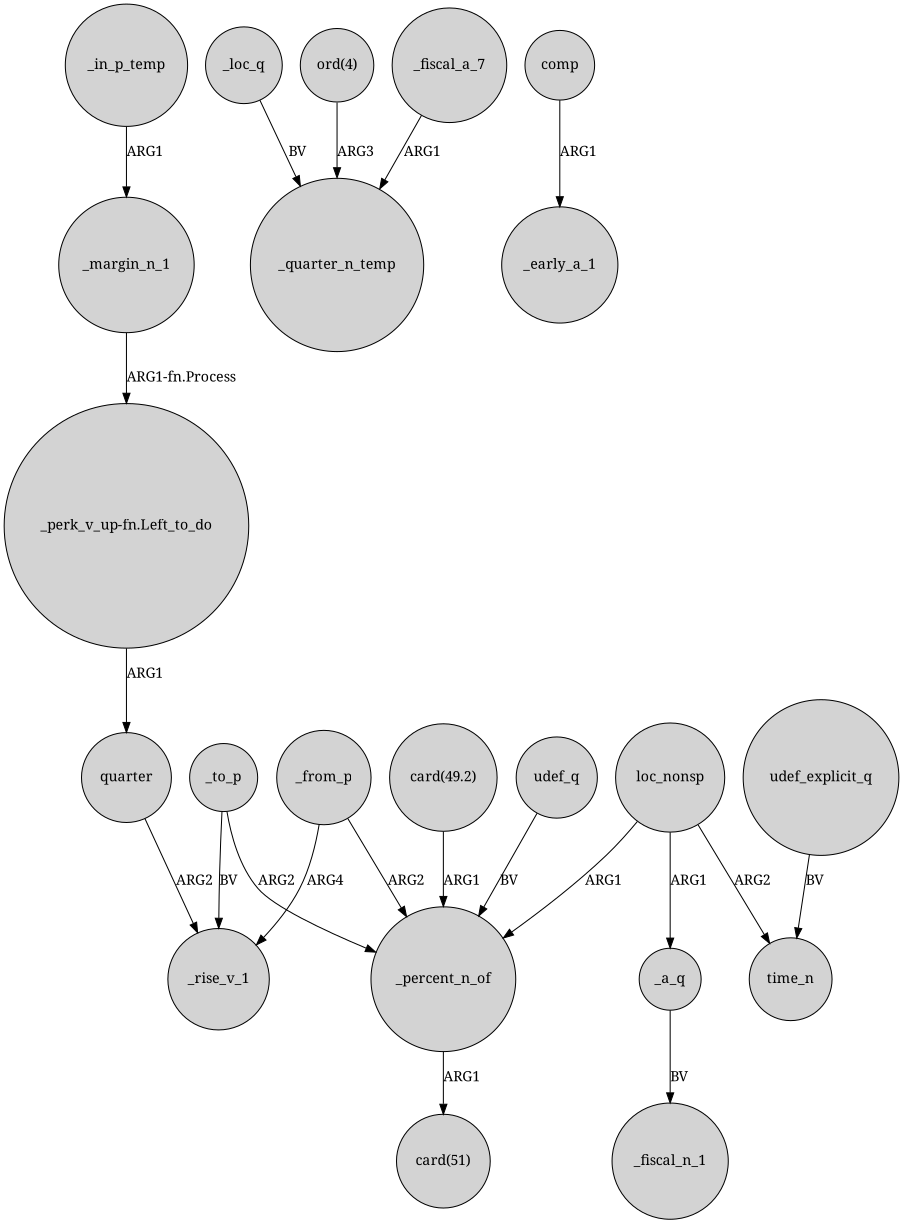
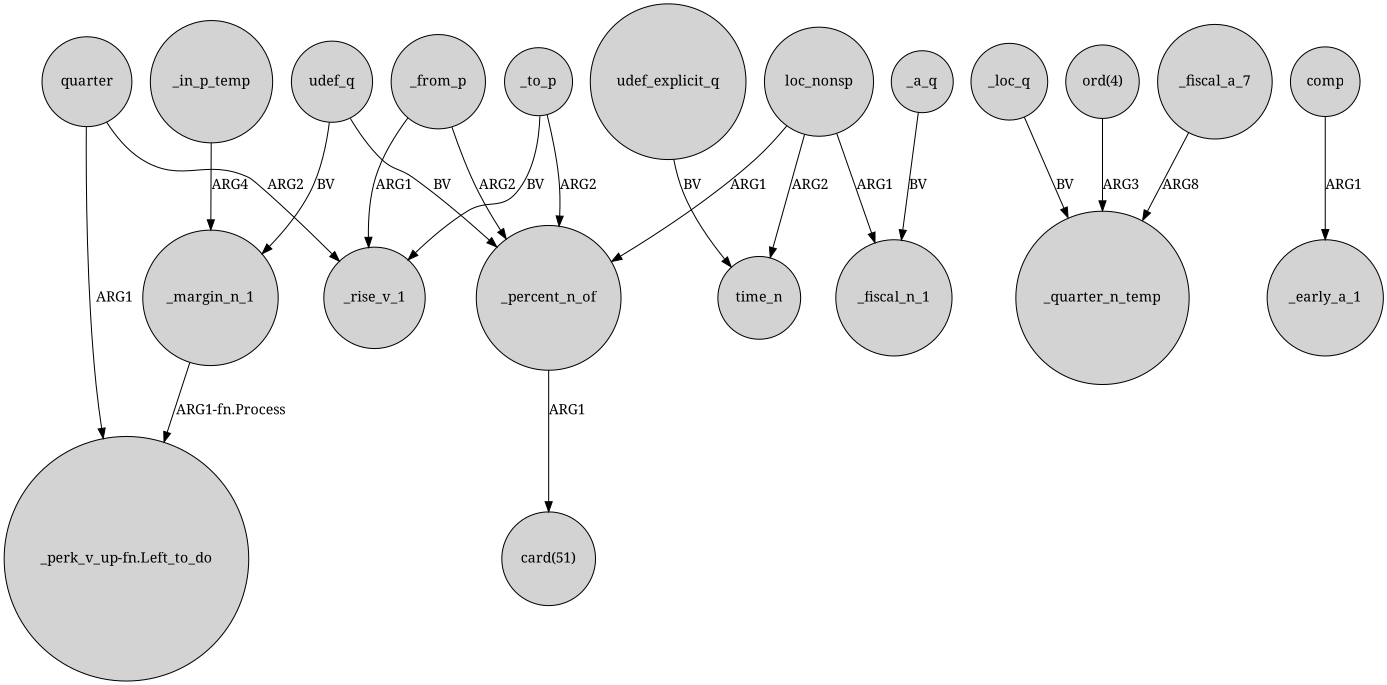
  digraph {
    fontname="Noto Serif"
    node [fontname="Noto Serif" shape=circle style=filled]
    edge [fontname="Noto Serif"]
    _in_p_temp
    _margin_n_1
    "_perk_v_up-fn.Left_to_do"
    loc_nonsp
    time_n
    n6 [label=_fiscal_n_1]
    _percent_n_of
    "card(51)"
    n9 [label=_loc_q]
    _quarter_n_temp
    udef_q
    comp
    _early_a_1
    _to_p
    _rise_v_1
    _a_q
    "ord(4)"
    _from_p
    n19 [label=udef_explicit_q]
    n20 [label=_fiscal_a_7]
-   "card(49.2)"
    n22 [label=quarter]
-   _in_p_temp -> _margin_n_1 [label=ARG1]
+   _in_p_temp -> _margin_n_1 [label=ARG4]
    _margin_n_1 -> "_perk_v_up-fn.Left_to_do" [label="ARG1-fn.Process"]
    loc_nonsp -> time_n [label=ARG2]
-   loc_nonsp -> _a_q [label=ARG1]
+   loc_nonsp -> n6 [label=ARG1]
    loc_nonsp -> _percent_n_of [label=ARG1]
    _percent_n_of -> "card(51)" [label=ARG1]
    n9 -> _quarter_n_temp [label=BV]
+   udef_q -> _margin_n_1 [label=BV]
    udef_q -> _percent_n_of [label=BV]
    comp -> _early_a_1 [label=ARG1]
    _to_p -> _percent_n_of [label=ARG2]
    _to_p -> _rise_v_1 [label=BV]
    _a_q -> n6 [label=BV]
    "ord(4)" -> _quarter_n_temp [label=ARG3]
    _from_p -> _percent_n_of [label=ARG2]
-   _from_p -> _rise_v_1 [label=ARG4]
+   _from_p -> _rise_v_1 [label=ARG1]
    n19 -> time_n [label=BV]
-   n20 -> _quarter_n_temp [label=ARG1]
-   "card(49.2)" -> _percent_n_of [label=ARG1]
-   "_perk_v_up-fn.Left_to_do" -> n22 [label=ARG1]
+   n20 -> _quarter_n_temp [label=ARG8]
+   n22 -> "_perk_v_up-fn.Left_to_do" [label=ARG1]
    n22 -> _rise_v_1 [label=ARG2]
  }
